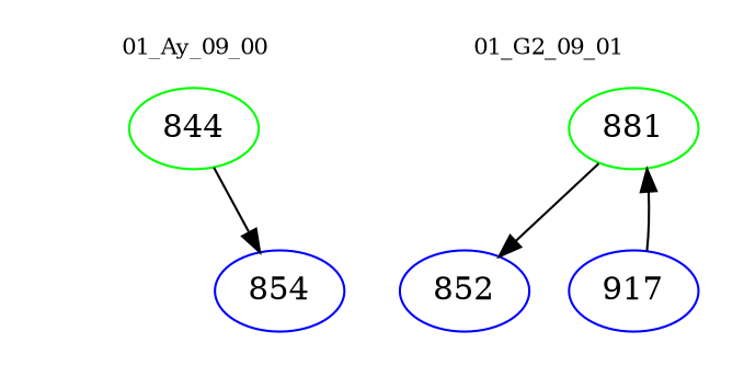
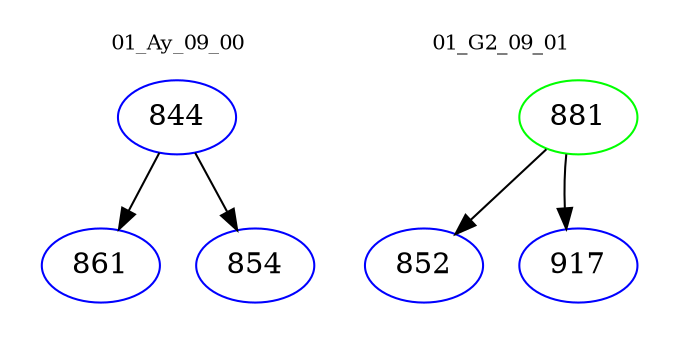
  digraph {
    node [color=blue]
    edge [color=black]
-   n1 [color=green label=844]
+   n1 [label=844]
+   n2 [label=861]
    n3 [label=854]
    n4 [color=green label=881]
    n5 [label=852]
    n6 [label=917]
    subgraph cluster_1 {
      color=white
      fontsize=10
      label="01_Ay_09_00"
      n1
+     n2
      n3
    }
    subgraph cluster_2 {
      color=white
      fontsize=10
      label="01_G2_09_01"
      n4
      n5
      n6
    }
+   n1 -> n2
    n1 -> n3
    n4 -> n5
-   n6 -> n4
+   n4 -> n6
  }
